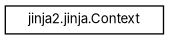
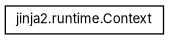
  digraph {
    rankdir=LR
    fontname=Inter
-   n1 [color=black fillcolor=white fontname=Inter fontsize=10 height=0.2 label="jinja2.jinja.Context" shape=record style=filled width=0.4]
+   n1 [color=black fillcolor=white fontname=Inter fontsize=10 height=0.2 label="jinja2.runtime.Context" shape=record style=filled width=0.4]
  }
